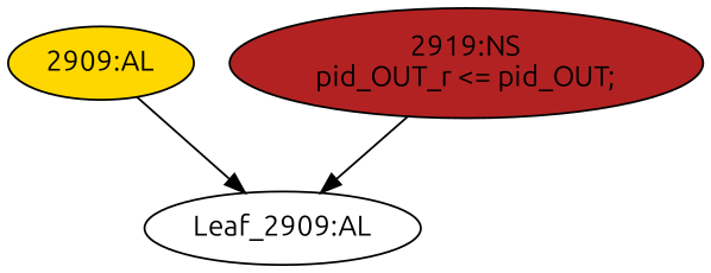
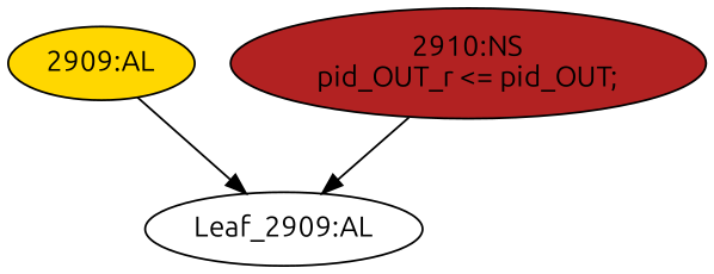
  strict digraph {
    fontname=Ubuntu
    node [fontname=Ubuntu style=filled]
    edge [cond="[]" fontname=Ubuntu lineno=None]
    n1 [ast="<pyverilog.vparser.ast.Always object at 0x7f13b554ca50>" clk_sens=True fillcolor=gold label="2909:AL" sens="['clk']" statements="[]" typ=Always use_var="['pid_OUT']"]
    n2 [def_var="['pid_OUT_r']" label="Leaf_2909:AL" style=""]
-   n3 [ast="<pyverilog.vparser.ast.NonblockingSubstitution object at 0x7f13b554cb50>" fillcolor=firebrick label="2919:NS\npid_OUT_r <= pid_OUT;" statements="[<pyverilog.vparser.ast.NonblockingSubstitution object at 0x7f13b554cb50>]" typ=NonblockingSubstitution]
+   n3 [ast="<pyverilog.vparser.ast.NonblockingSubstitution object at 0x7f13b554cb50>" fillcolor=firebrick label="2910:NS\npid_OUT_r <= pid_OUT;" statements="[<pyverilog.vparser.ast.NonblockingSubstitution object at 0x7f13b554cb50>]" typ=NonblockingSubstitution]
    n1 -> n2
    n3 -> n2
  }
